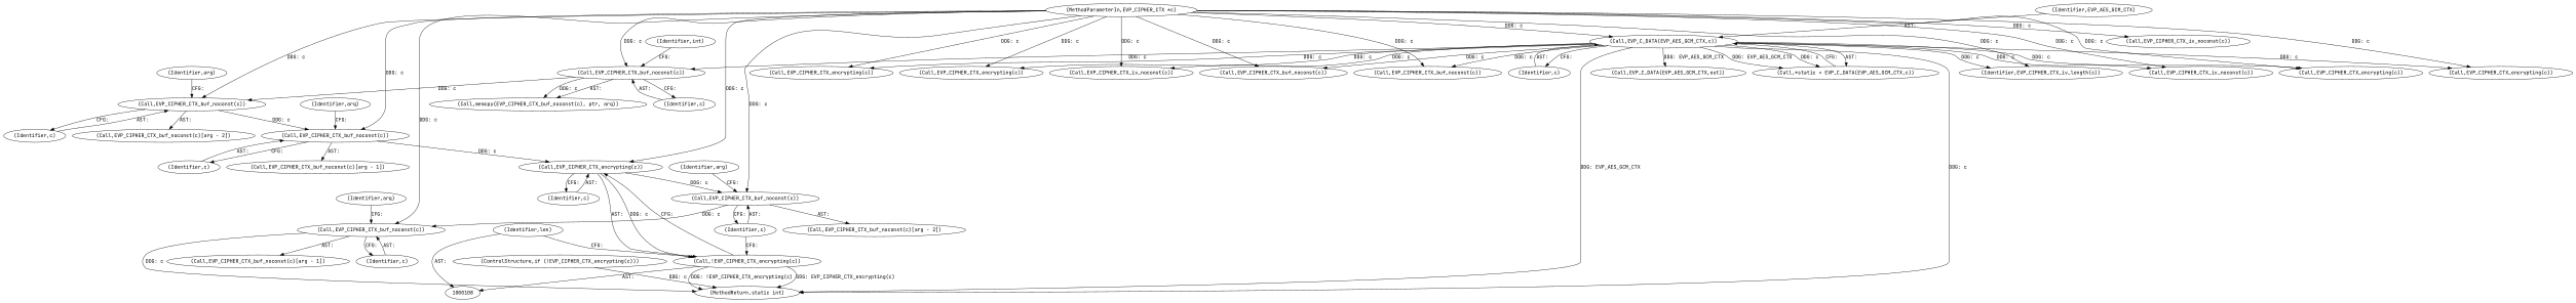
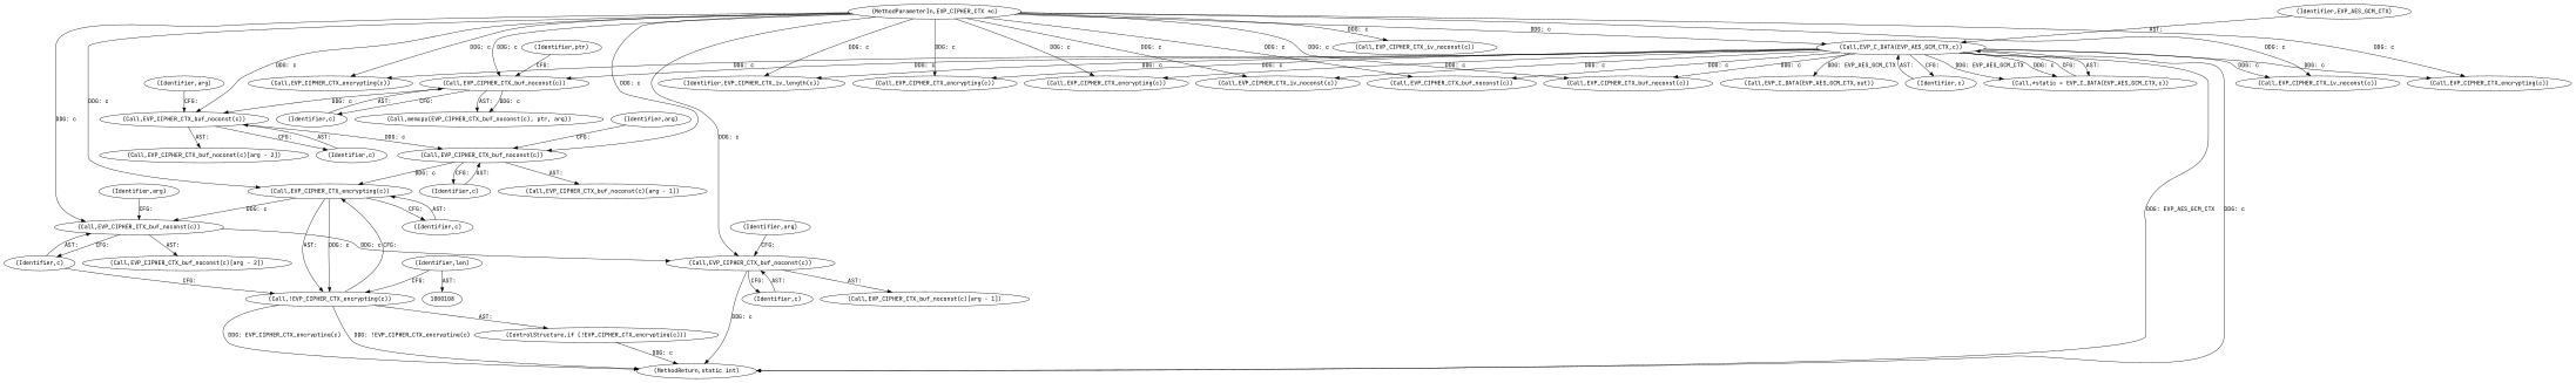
  digraph {
    fontname="JetBrains Mono"
    node [fontname="JetBrains Mono"]
    edge [fontname="JetBrains Mono"]
    n1 [label="(Call,EVP_CIPHER_CTX_encrypting(c))"]
    n2 [label="(Call,!EVP_CIPHER_CTX_encrypting(c))"]
    n3 [label="(Call,EVP_CIPHER_CTX_buf_noconst(c))"]
    n4 [label="(Identifier,c)"]
    n5 [label="(MethodReturn,static int)"]
    n6 [label="(ControlStructure,if (!EVP_CIPHER_CTX_encrypting(c)))"]
    n7 [label="(Call,EVP_CIPHER_CTX_buf_noconst(c))"]
    n8 [label="(Identifier,c)"]
    n9 [label="(Call,EVP_CIPHER_CTX_buf_noconst(c)[arg - 2])"]
    n10 [label="(Call,EVP_CIPHER_CTX_buf_noconst(c))"]
    n11 [label="(Identifier,c)"]
    n12 [label="(Call,EVP_CIPHER_CTX_buf_noconst(c)[arg - 1])"]
    n13 [label="(Call,EVP_CIPHER_CTX_buf_noconst(c))"]
    n14 [label="(Identifier,c)"]
    n15 [label="(Call,EVP_CIPHER_CTX_buf_noconst(c)[arg - 2])"]
    n16 [label="(Call,EVP_CIPHER_CTX_buf_noconst(c))"]
    n17 [label="(Call,memcpy(EVP_CIPHER_CTX_buf_noconst(c), ptr, arg))"]
    n18 [label="(Identifier,c)"]
    n19 [label="(Call,EVP_C_DATA(EVP_AES_GCM_CTX,c))"]
    n20 [label="(Call,EVP_CIPHER_CTX_encrypting(c))"]
    n21 [label="(Identifier,c)"]
    n22 [label="(Identifier,EVP_CIPHER_CTX_iv_length(c))"]
    n23 [label="(Call,EVP_CIPHER_CTX_encrypting(c))"]
    n24 [label="(Call,*static = EVP_C_DATA(EVP_AES_GCM_CTX,c))"]
    n25 [label="(Call,EVP_CIPHER_CTX_encrypting(c))"]
    n26 [label="(Call,EVP_CIPHER_CTX_iv_noconst(c))"]
    n27 [label="(Call,EVP_CIPHER_CTX_buf_noconst(c))"]
    n28 [label="(Call,EVP_CIPHER_CTX_buf_noconst(c))"]
    n29 [label="(Call,EVP_CIPHER_CTX_iv_noconst(c))"]
    n30 [label="(Call,EVP_C_DATA(EVP_AES_GCM_CTX,out))"]
    n31 [label="(Call,EVP_CIPHER_CTX_encrypting(c))"]
    n32 [label="(MethodParameterIn,EVP_CIPHER_CTX *c)"]
    n33 [label="(Call,EVP_CIPHER_CTX_iv_noconst(c))"]
    n34 [label="(Identifier,c)"]
    n35 [label="(Call,EVP_CIPHER_CTX_buf_noconst(c)[arg - 1])"]
    n36 [label="(Identifier,arg)"]
    n37 [label="(Identifier,arg)"]
    n38 [label="(Identifier,len)"]
    1000108
    n40 [label="(Identifier,arg)"]
-   n41 [label="(Identifier,int)"]
+   n41 [label="(Identifier,ptr)"]
    n42 [label="(Identifier,arg)"]
    n43 [label="(Identifier,EVP_AES_GCM_CTX)"]
    n1 -> n2 [label="AST: "]
    n1 -> n2 [label="DDG: c"]
    n1 -> n3 [label="DDG: c"]
    n1 -> n4 [label="CFG: "]
    n2 -> n1 [label="CFG: "]
    n2 -> n5 [label="DDG: EVP_CIPHER_CTX_encrypting(c)"]
    n2 -> n5 [label="DDG: !EVP_CIPHER_CTX_encrypting(c)"]
-   n2 -> 1000108 [label="AST: "]
+   n2 -> n6 [label="AST: "]
    n3 -> n7 [label="DDG: c"]
    n3 -> n8 [label="CFG: "]
    n3 -> n9 [label="AST: "]
    n4 -> n1 [label="AST: "]
    n6 -> n5 [label="DDG: c"]
    n7 -> n5 [label="DDG: c"]
    n7 -> n34 [label="CFG: "]
    n7 -> n35 [label="AST: "]
    n8 -> n2 [label="CFG: "]
    n8 -> n3 [label="AST: "]
    n10 -> n1 [label="DDG: c"]
    n10 -> n11 [label="CFG: "]
    n10 -> n12 [label="AST: "]
    n11 -> n10 [label="AST: "]
    n13 -> n10 [label="DDG: c"]
    n13 -> n14 [label="CFG: "]
    n13 -> n15 [label="AST: "]
    n14 -> n13 [label="AST: "]
    n16 -> n13 [label="DDG: c"]
    n16 -> n17 [label="AST: "]
    n16 -> n17 [label="DDG: c"]
    n16 -> n18 [label="CFG: "]
    n18 -> n16 [label="AST: "]
    n19 -> n5 [label="DDG: EVP_AES_GCM_CTX"]
    n19 -> n5 [label="DDG: c"]
    n19 -> n16 [label="DDG: c"]
    n19 -> n20 [label="DDG: c"]
    n19 -> n21 [label="CFG: "]
    n19 -> n22 [label="DDG: c"]
    n19 -> n23 [label="DDG: c"]
    n19 -> n24 [label="AST: "]
    n19 -> n24 [label="DDG: EVP_AES_GCM_CTX"]
    n19 -> n24 [label="DDG: c"]
    n19 -> n25 [label="DDG: c"]
    n19 -> n26 [label="DDG: c"]
    n19 -> n27 [label="DDG: c"]
    n19 -> n28 [label="DDG: c"]
    n19 -> n29 [label="DDG: c"]
    n19 -> n30 [label="DDG: EVP_AES_GCM_CTX"]
    n19 -> n31 [label="DDG: c"]
    n21 -> n19 [label="AST: "]
    n24 -> n19 [label="CFG: "]
    n32 -> n1 [label="DDG: c"]
    n32 -> n3 [label="DDG: c"]
    n32 -> n7 [label="DDG: c"]
    n32 -> n10 [label="DDG: c"]
    n32 -> n13 [label="DDG: c"]
    n32 -> n16 [label="DDG: c"]
    n32 -> n19 [label="DDG: c"]
    n32 -> n20 [label="DDG: c"]
    n32 -> n22 [label="DDG: c"]
    n32 -> n23 [label="DDG: c"]
    n32 -> n25 [label="DDG: c"]
    n32 -> n26 [label="DDG: c"]
    n32 -> n27 [label="DDG: c"]
    n32 -> n28 [label="DDG: c"]
    n32 -> n29 [label="DDG: c"]
    n32 -> n31 [label="DDG: c"]
    n32 -> n33 [label="DDG: c"]
    n34 -> n7 [label="AST: "]
    n36 -> n7 [label="CFG: "]
    n37 -> n10 [label="CFG: "]
    n38 -> n2 [label="CFG: "]
    n38 -> 1000108 [label="AST: "]
    n40 -> n13 [label="CFG: "]
    n41 -> n16 [label="CFG: "]
    n42 -> n3 [label="CFG: "]
    n43 -> n19 [label="AST: "]
  }
